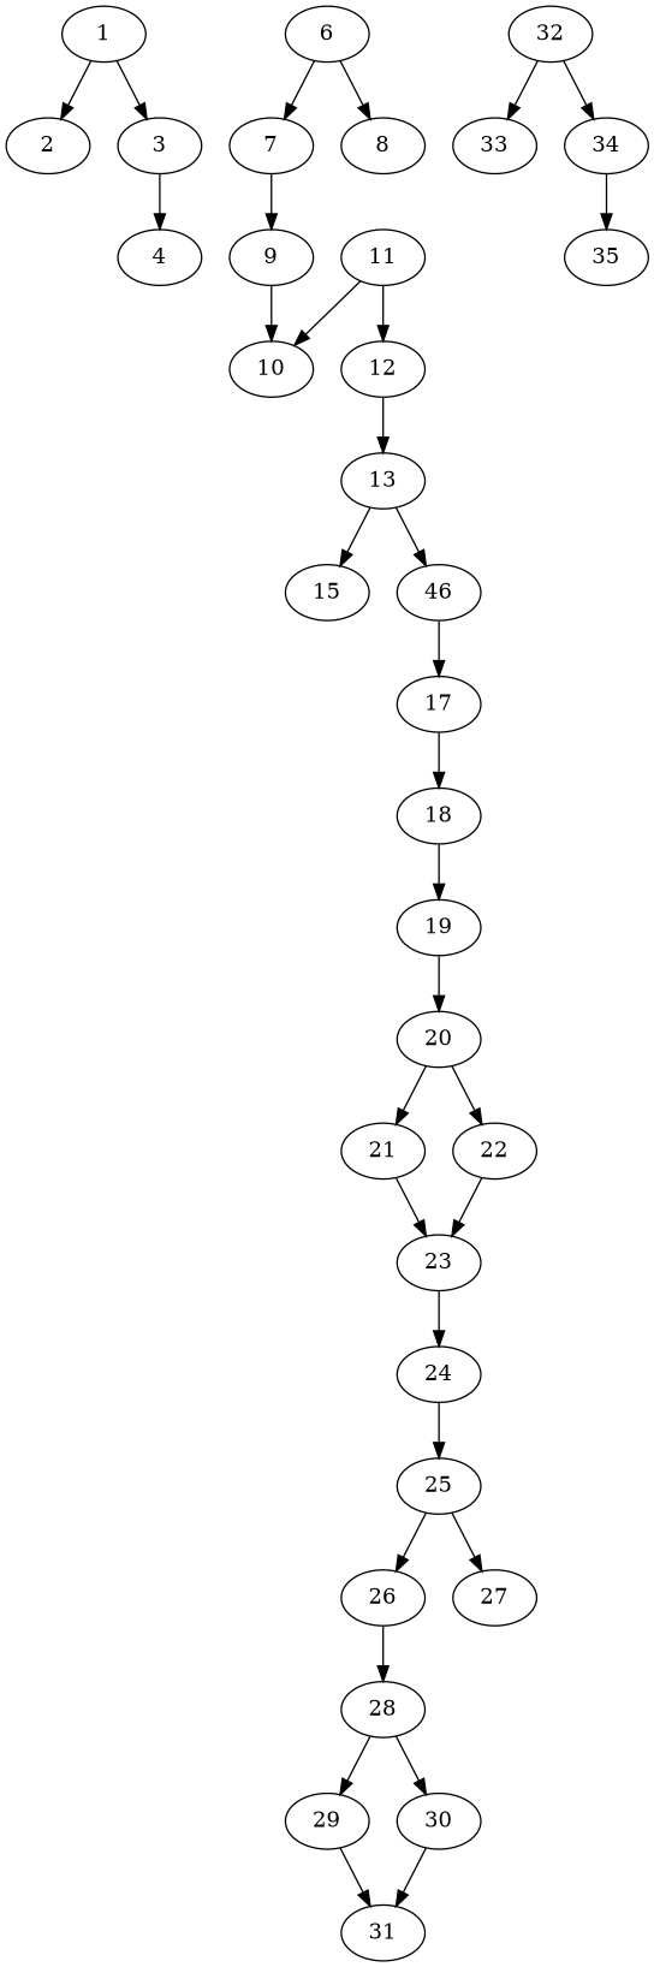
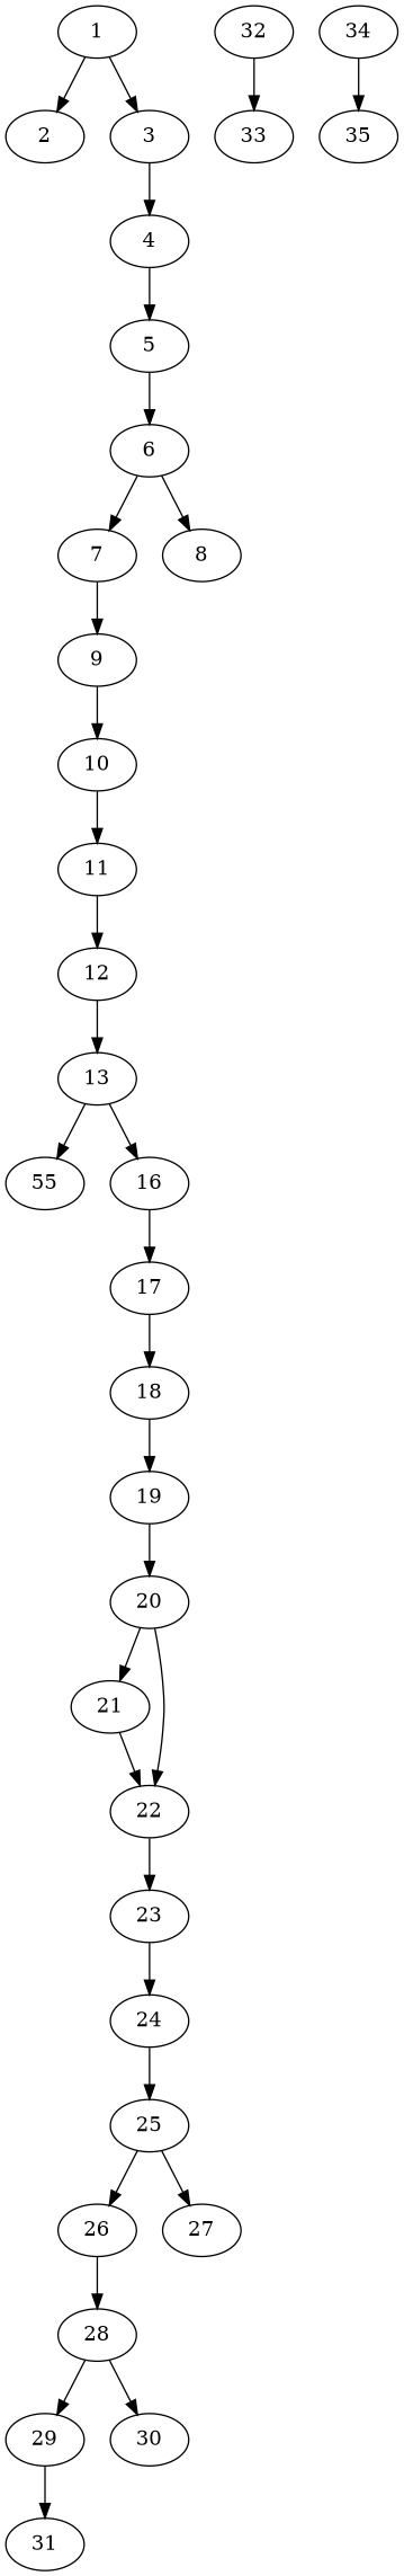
  digraph {
    fontname="DejaVu Serif"
    node [alpha=0.12 fontname="DejaVu Serif"]
    edge [fontname="DejaVu Serif"]
    1 [alpha=0.20 expect_size=9676800]
    2 [alpha=0.04 expect_size=12182528]
    3 [alpha=0.06 expect_size=27303936]
    4 [expect_size=10009600]
+   5 [alpha=0.05 expect_size=21000192]
    6 [alpha=0.13 expect_size=16678912]
    7 [alpha=0.11 expect_size=22007808]
    8 [alpha=0.14 expect_size=33627136]
    9 [alpha=0.14 expect_size=28396544]
    10 [alpha=0.11 expect_size=49610752]
    11 [alpha=0.08 expect_size=40611840]
    12 [alpha=0.08 expect_size=40175616]
    13 [alpha=0.14 expect_size=48775168]
-   15 [alpha=0.11 expect_size=44131328]
-   16 [alpha=0.06 expect_size=7818240 label=46]
+   15 [alpha=0.11 expect_size=44131328 label=55]
+   16 [alpha=0.06 expect_size=7818240]
    17 [alpha=0.01 expect_size=38837248]
    18 [alpha=0.20 expect_size=16998400]
    19 [alpha=0.05 expect_size=50567168]
    20 [expect_size=35808256]
    21 [alpha=0.00 expect_size=13815808]
    22 [expect_size=33677312]
    23 [expect_size=52104192]
    24 [alpha=0.15 expect_size=39094272]
    25 [alpha=0.05 expect_size=42720256]
    26 [alpha=0.19 expect_size=21567488]
    27 [alpha=0.00 expect_size=35729408]
    28 [alpha=0.14 expect_size=38163456]
    29 [alpha=0.17 expect_size=37518336]
    30 [alpha=0.19 expect_size=50116608]
    31 [alpha=0.16 expect_size=30977024]
    32 [alpha=0.08 expect_size=31721472]
    33 [alpha=0.18 expect_size=12102656]
    34 [alpha=0.13 expect_size=41369600]
    35 [alpha=0.04 expect_size=29918208]
    1 -> 2
    1 -> 3
    3 -> 4
+   4 -> 5
+   5 -> 6
    6 -> 7
    6 -> 8
    7 -> 9
    9 -> 10
-   11 -> 10
+   10 -> 11
    11 -> 12
    12 -> 13
    13 -> 15
    13 -> 16
    16 -> 17
    17 -> 18
    18 -> 19
    19 -> 20
    20 -> 21
    20 -> 22
-   21 -> 23
+   21 -> 22
    22 -> 23
    23 -> 24
    24 -> 25
    25 -> 26
    25 -> 27
    26 -> 28
    28 -> 29
    28 -> 30
    29 -> 31
-   30 -> 31
    32 -> 33
-   32 -> 34
    34 -> 35
  }
